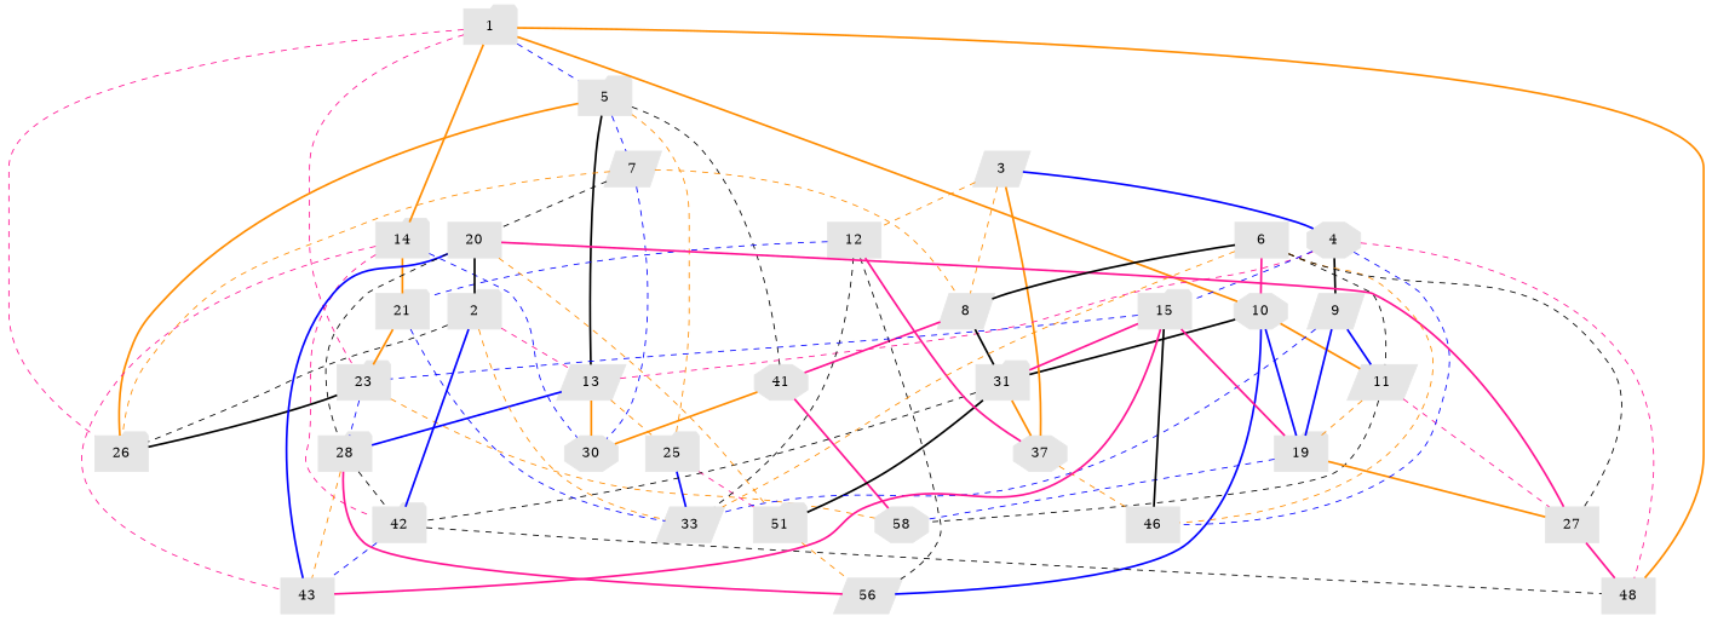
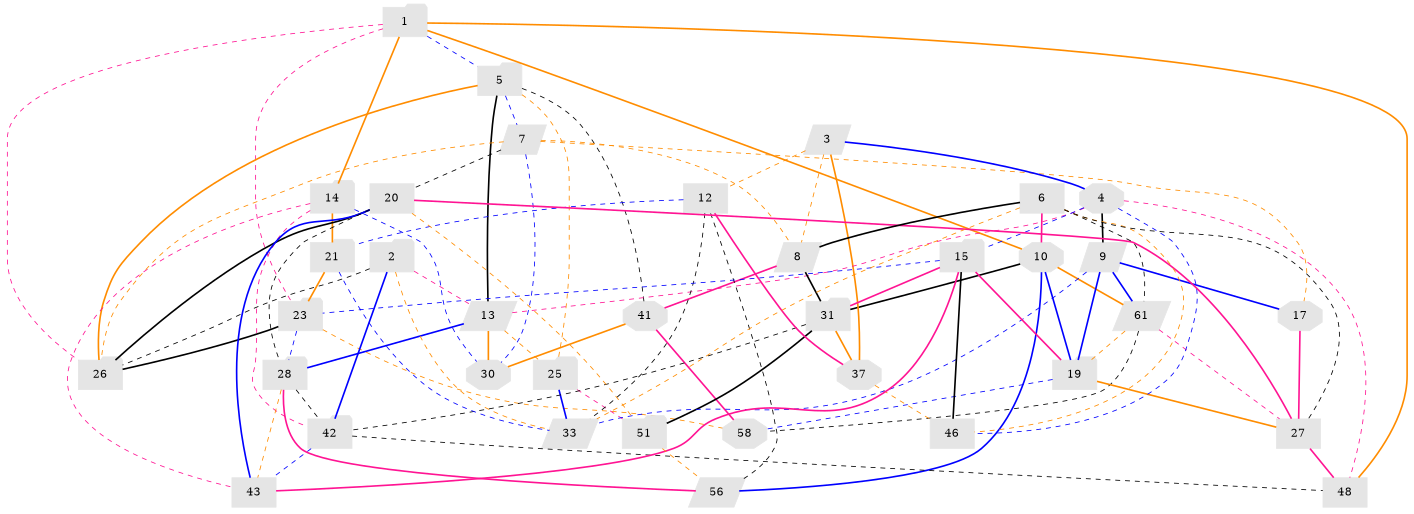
  graph {
    node [color=gray90 shape=folder style=filled]
    edge [color=darkorange style=dashed]
    1 [super="+59"]
    5 [super="+22"]
    10 [shape=octagon super="+55"]
    14 [super="+53"]
    23 [super="+29"]
    26 [super="+52"]
    48 [shape=box]
    13 [shape=parallelogram super="+18"]
    7 [shape=parallelogram super="+60"]
    25
    41 [shape=octagon]
-   11 [shape=parallelogram super="+50"]
+   11 [shape=parallelogram super="+50" label=61]
    31 [super="+45"]
    19 [super="+40"]
    56 [shape=parallelogram]
    42 [super="+47"]
    30 [shape=octagon]
    21
    43 [shape=box super="+44"]
    58 [shape=octagon]
    28 [super="+49"]
    2
    33 [shape=parallelogram super="+39"]
    3 [shape=parallelogram super="+32"]
    4 [shape=octagon super="+34"]
    8 [shape=parallelogram super="+24"]
    12 [shape=box super="+36"]
    37 [shape=octagon]
    9 [shape=parallelogram super="+16"]
    15 [super="+38"]
    46 [shape=box]
+   17 [shape=octagon]
    20 [shape=box super="+35"]
    51
    6 [shape=box super="+57"]
    27 [shape=box super="+54"]
    1 -- 5 [color=blue]
    1 -- 10 [style=bold]
    1 -- 14 [style=bold]
    1 -- 23 [color=deeppink]
    1 -- 26 [color=deeppink]
    1 -- 48 [style=bold]
    5 -- 26 [style=bold]
    5 -- 13 [color=black style=bold]
    5 -- 7 [color=blue]
    5 -- 25
    5 -- 41 [color=black]
    10 -- 11 [style=bold]
    10 -- 31 [color=black style=bold]
    10 -- 19 [color=blue style=bold]
    10 -- 56 [color=blue style=bold]
    14 -- 42 [color=deeppink]
    14 -- 30 [color=blue weight=2]
    14 -- 21 [style=bold]
    14 -- 43 [color=deeppink]
    23 -- 26 [color=black style=bold]
    23 -- 58
    23 -- 28 [color=blue]
    13 -- 25
    13 -- 30 [style=bold]
    13 -- 28 [color=blue style=bold]
    7 -- 26
    7 -- 30 [color=blue]
    7 -- 8
+   7 -- 17
    7 -- 20 [color=black]
    25 -- 33 [color=blue style=bold]
    25 -- 51 [color=deeppink]
    41 -- 30 [style=bold]
    41 -- 58 [color=deeppink style=bold]
    11 -- 19
    11 -- 58 [color=black]
    11 -- 27 [color=deeppink]
    31 -- 42 [color=black]
    31 -- 37 [style=bold]
    31 -- 51 [color=black style=bold]
    19 -- 58 [color=blue]
    19 -- 27 [style=bold]
    42 -- 48 [color=black]
    42 -- 43 [color=blue]
    21 -- 23 [style=bold]
    21 -- 33 [color=blue]
    28 -- 56 [color=deeppink style=bold]
    28 -- 42 [color=black]
    28 -- 43
    2 -- 26 [color=black]
    2 -- 13 [color=deeppink]
    2 -- 42 [color=blue style=bold]
    2 -- 33
    3 -- 4 [color=blue style=bold]
    3 -- 8 [weight=2]
    3 -- 12 [weight=2]
    3 -- 37 [style=bold]
    4 -- 48 [color=deeppink]
    4 -- 13 [color=deeppink]
    4 -- 9 [color=black style=bold]
    4 -- 15 [color=blue]
    4 -- 46 [color=blue]
    8 -- 41 [color=deeppink style=bold]
    8 -- 31 [color=black style=bold]
    12 -- 56 [color=black]
    12 -- 21 [color=blue]
    12 -- 33 [color=black]
    12 -- 37 [color=deeppink style=bold]
    37 -- 46
    9 -- 11 [color=blue style=bold]
    9 -- 19 [color=blue style=bold]
    9 -- 33 [color=blue]
+   9 -- 17 [color=blue style=bold weight=2]
    15 -- 23 [color=blue]
    15 -- 31 [color=deeppink style=bold]
    15 -- 19 [color=deeppink style=bold]
    15 -- 43 [color=deeppink style=bold]
    15 -- 46 [color=black style=bold]
-   20 -- 2 [color=black style=bold]
+   17 -- 27 [color=deeppink style=bold]
+   20 -- 26 [color=black style=bold]
    20 -- 43 [color=blue style=bold]
    20 -- 28 [color=black]
    20 -- 51
    20 -- 27 [color=deeppink style=bold]
    51 -- 56
    6 -- 10 [color=deeppink style=bold]
    6 -- 11 [color=black]
    6 -- 33
    6 -- 8 [color=black style=bold]
    6 -- 46
    6 -- 27 [color=black]
    27 -- 48 [color=deeppink style=bold]
  }
